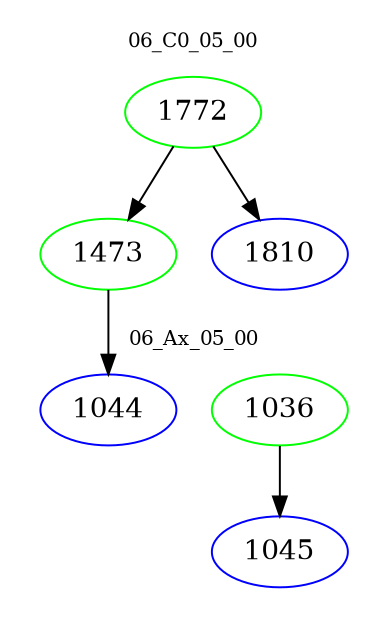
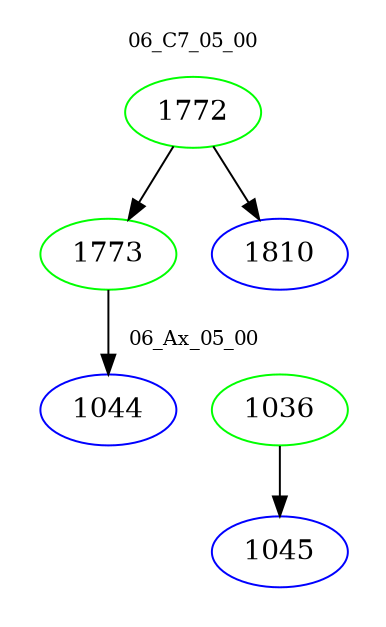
  digraph {
    node [color=green]
    edge [color=black]
    n1 [label=1036]
    n2 [color=blue label=1044]
    n3 [color=blue label=1045]
    n4 [label=1772]
-   n5 [label=1473]
+   n5 [label=1773]
    n6 [color=blue label=1810]
    subgraph cluster_1 {
      color=white
      fontsize=10
      label="06_Ax_05_00"
      n1
      n2
      n3
    }
    subgraph cluster_2 {
      color=white
      fontsize=10
-     label="06_C0_05_00"
+     label="06_C7_05_00"
      n4
      n5
      n6
    }
    n1 -> n3
    n4 -> n5
    n4 -> n6
    n5 -> n2
  }
